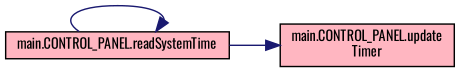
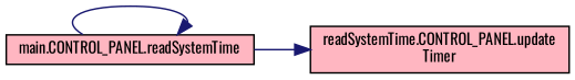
  digraph {
    rankdir=LR
    fontname=Oswald
    node [color=black fillcolor=lightpink fontname=Oswald fontsize=10 shape=record style=filled]
    edge [color=midnightblue fontname=Oswald fontsize=10 labelfontname=Helvetica labelfontsize=10 style=solid]
    n1 [fontcolor=black height=0.2 label="main.CONTROL_PANEL.readSystemTime" width=0.4]
-   n2 [height=0.2 label="main.CONTROL_PANEL.update\lTimer" width=0.4]
+   n2 [height=0.2 label="readSystemTime.CONTROL_PANEL.update\lTimer" width=0.4]
    n1 -> n1
    n1 -> n2
  }
